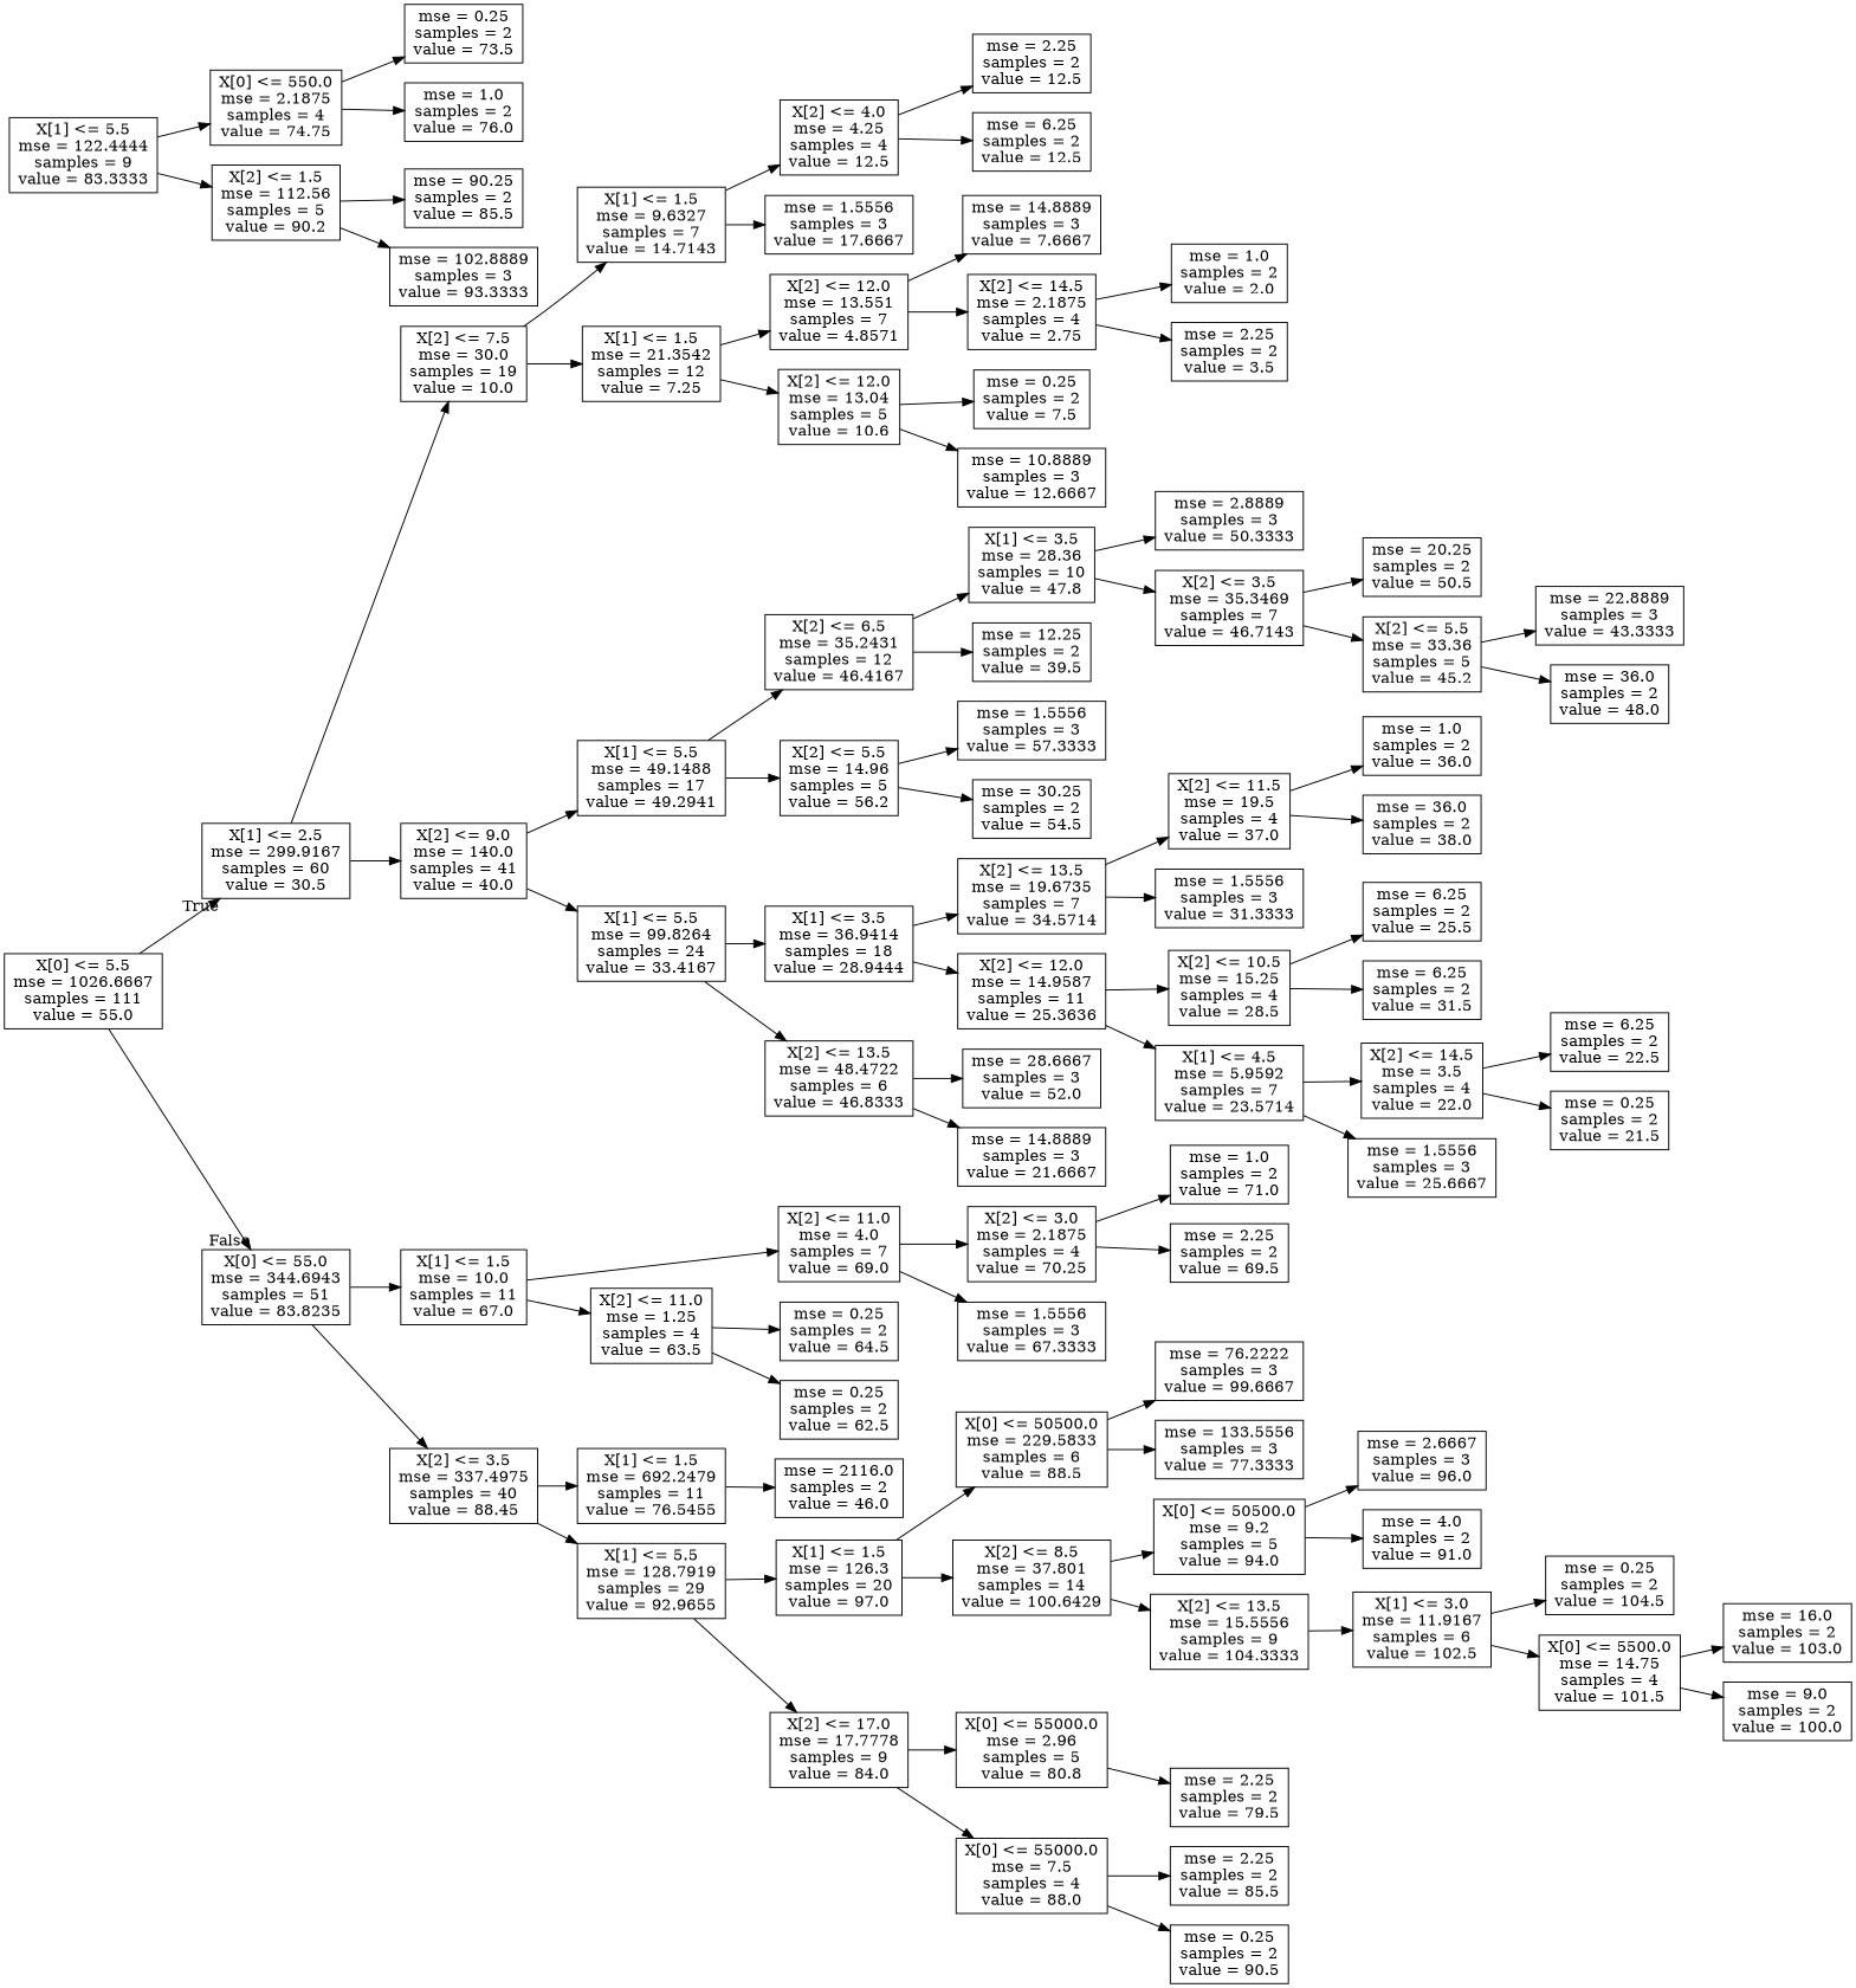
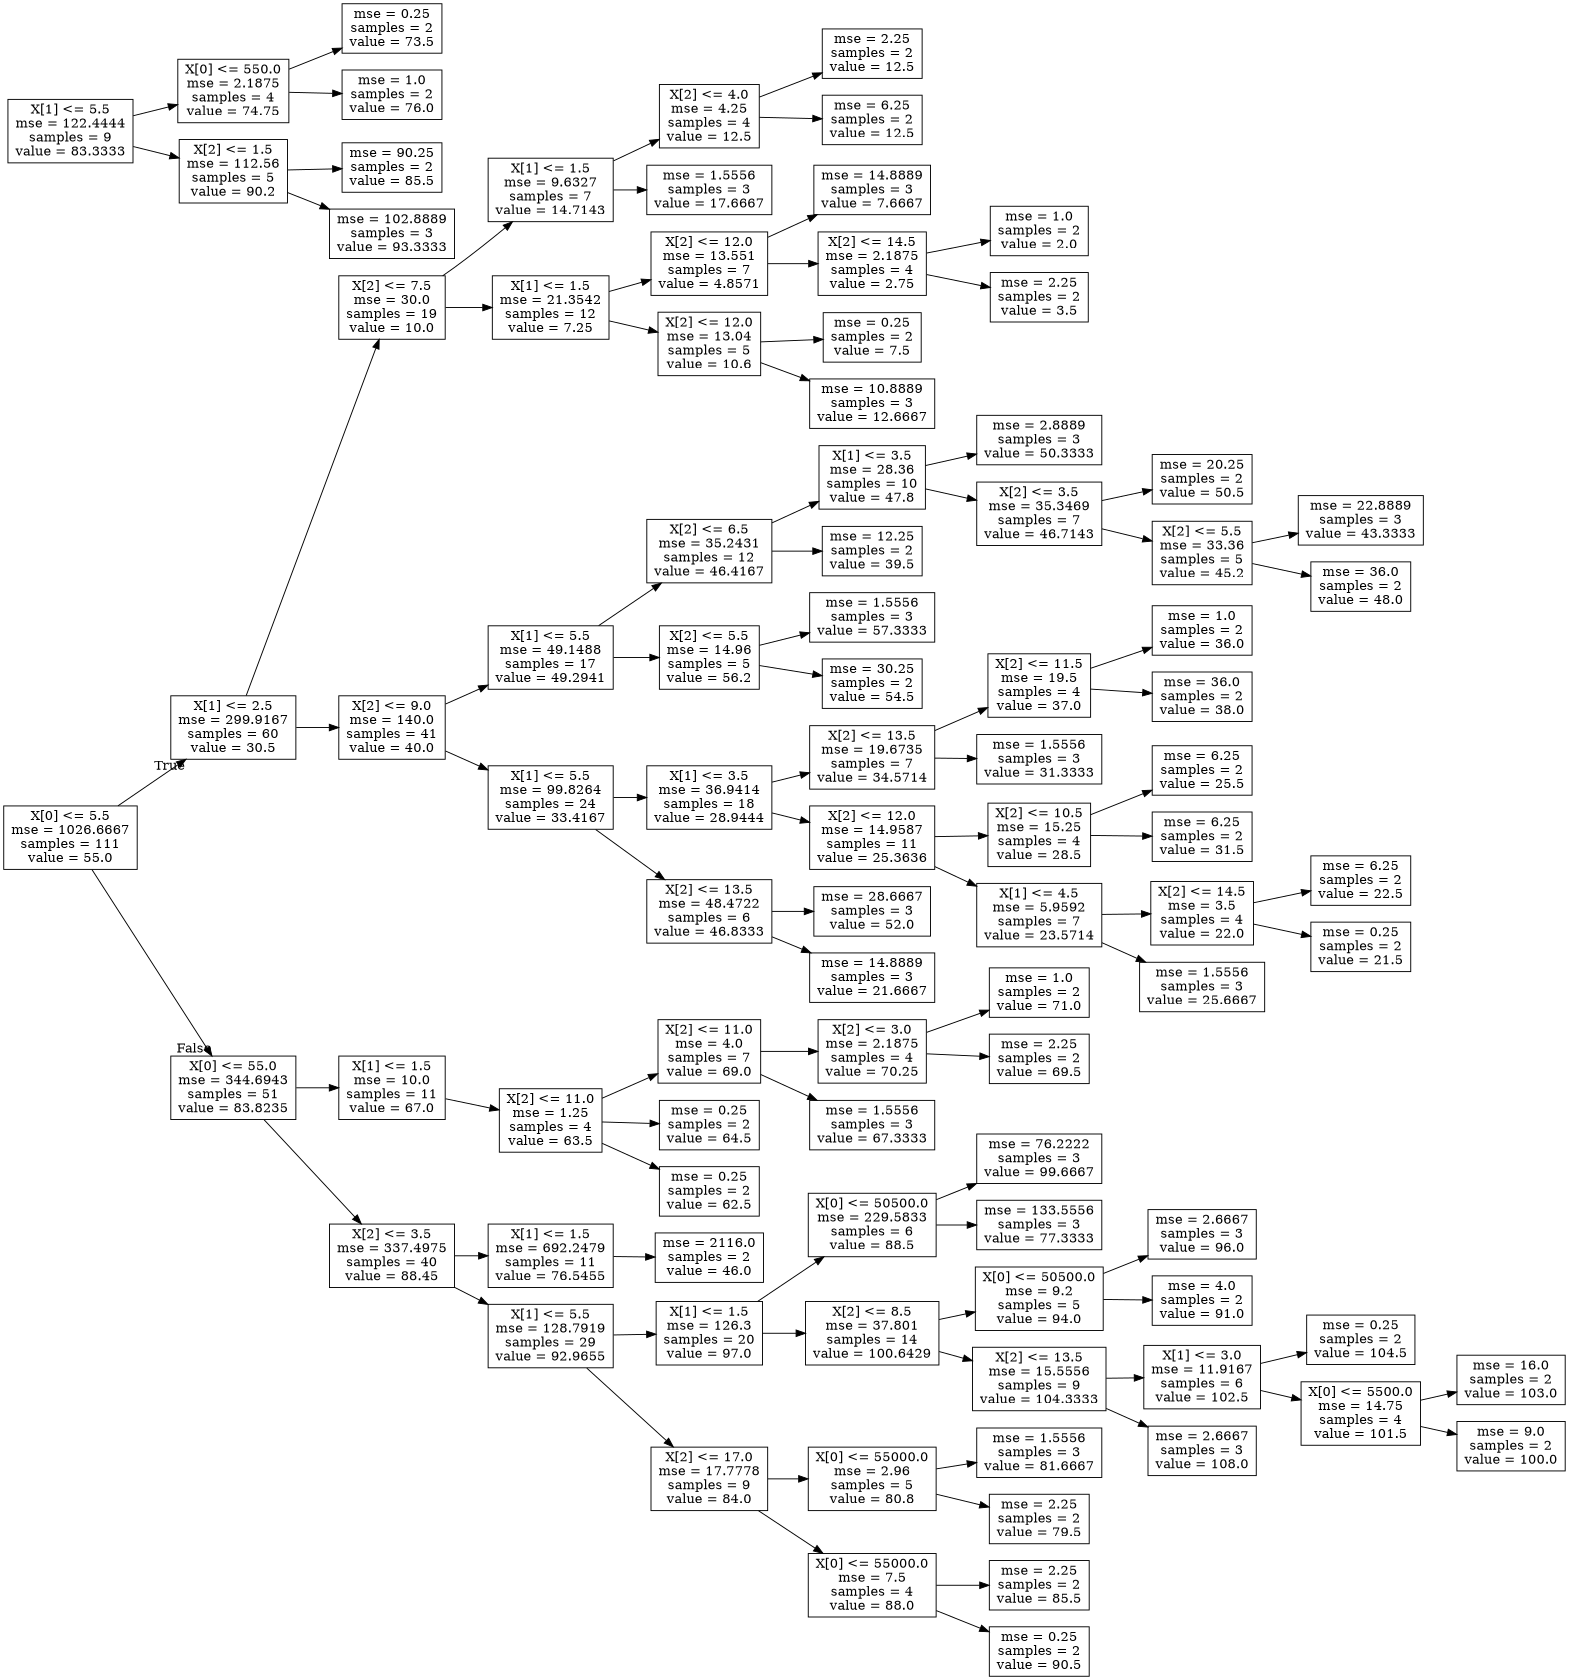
  digraph {
    rankdir=LR
    node [shape=box]
    n1 [label="X[0] <= 5.5\nmse = 1026.6667\nsamples = 111\nvalue = 55.0"]
    n2 [label="X[1] <= 2.5\nmse = 299.9167\nsamples = 60\nvalue = 30.5"]
    n3 [label="X[0] <= 55.0\nmse = 344.6943\nsamples = 51\nvalue = 83.8235"]
    n4 [label="X[2] <= 7.5\nmse = 30.0\nsamples = 19\nvalue = 10.0"]
    n5 [label="X[2] <= 9.0\nmse = 140.0\nsamples = 41\nvalue = 40.0"]
    n6 [label="X[1] <= 1.5\nmse = 10.0\nsamples = 11\nvalue = 67.0"]
    n7 [label="X[2] <= 3.5\nmse = 337.4975\nsamples = 40\nvalue = 88.45"]
    n8 [label="X[1] <= 1.5\nmse = 9.6327\nsamples = 7\nvalue = 14.7143"]
    n9 [label="X[1] <= 1.5\nmse = 21.3542\nsamples = 12\nvalue = 7.25"]
    n10 [label="X[1] <= 5.5\nmse = 49.1488\nsamples = 17\nvalue = 49.2941"]
    n11 [label="X[1] <= 5.5\nmse = 99.8264\nsamples = 24\nvalue = 33.4167"]
    n12 [label="X[2] <= 4.0\nmse = 4.25\nsamples = 4\nvalue = 12.5"]
    n13 [label="mse = 1.5556\nsamples = 3\nvalue = 17.6667"]
    n14 [label="X[2] <= 12.0\nmse = 13.551\nsamples = 7\nvalue = 4.8571"]
    n15 [label="X[2] <= 12.0\nmse = 13.04\nsamples = 5\nvalue = 10.6"]
    n16 [label="mse = 2.25\nsamples = 2\nvalue = 12.5"]
    n17 [label="mse = 6.25\nsamples = 2\nvalue = 12.5"]
    n18 [label="mse = 14.8889\nsamples = 3\nvalue = 7.6667"]
    n19 [label="X[2] <= 14.5\nmse = 2.1875\nsamples = 4\nvalue = 2.75"]
    n20 [label="mse = 0.25\nsamples = 2\nvalue = 7.5"]
    n21 [label="mse = 10.8889\nsamples = 3\nvalue = 12.6667"]
    n22 [label="mse = 1.0\nsamples = 2\nvalue = 2.0"]
    n23 [label="mse = 2.25\nsamples = 2\nvalue = 3.5"]
    n24 [label="X[2] <= 6.5\nmse = 35.2431\nsamples = 12\nvalue = 46.4167"]
    n25 [label="X[2] <= 5.5\nmse = 14.96\nsamples = 5\nvalue = 56.2"]
    n26 [label="X[1] <= 3.5\nmse = 36.9414\nsamples = 18\nvalue = 28.9444"]
    n27 [label="X[2] <= 13.5\nmse = 48.4722\nsamples = 6\nvalue = 46.8333"]
    n28 [label="X[1] <= 3.5\nmse = 28.36\nsamples = 10\nvalue = 47.8"]
    n29 [label="mse = 12.25\nsamples = 2\nvalue = 39.5"]
    n30 [label="mse = 1.5556\nsamples = 3\nvalue = 57.3333"]
    n31 [label="mse = 30.25\nsamples = 2\nvalue = 54.5"]
    n32 [label="mse = 2.8889\nsamples = 3\nvalue = 50.3333"]
    n33 [label="X[2] <= 3.5\nmse = 35.3469\nsamples = 7\nvalue = 46.7143"]
    n34 [label="mse = 20.25\nsamples = 2\nvalue = 50.5"]
    n35 [label="X[2] <= 5.5\nmse = 33.36\nsamples = 5\nvalue = 45.2"]
    n36 [label="mse = 22.8889\nsamples = 3\nvalue = 43.3333"]
    n37 [label="mse = 36.0\nsamples = 2\nvalue = 48.0"]
    n38 [label="X[2] <= 13.5\nmse = 19.6735\nsamples = 7\nvalue = 34.5714"]
    n39 [label="X[2] <= 12.0\nmse = 14.9587\nsamples = 11\nvalue = 25.3636"]
    n40 [label="mse = 28.6667\nsamples = 3\nvalue = 52.0"]
    n41 [label="mse = 14.8889\nsamples = 3\nvalue = 21.6667"]
    n42 [label="X[2] <= 11.5\nmse = 19.5\nsamples = 4\nvalue = 37.0"]
    n43 [label="mse = 1.5556\nsamples = 3\nvalue = 31.3333"]
    n44 [label="X[2] <= 10.5\nmse = 15.25\nsamples = 4\nvalue = 28.5"]
    n45 [label="X[1] <= 4.5\nmse = 5.9592\nsamples = 7\nvalue = 23.5714"]
    n46 [label="mse = 1.0\nsamples = 2\nvalue = 36.0"]
    n47 [label="mse = 36.0\nsamples = 2\nvalue = 38.0"]
    n48 [label="mse = 6.25\nsamples = 2\nvalue = 25.5"]
    n49 [label="mse = 6.25\nsamples = 2\nvalue = 31.5"]
    n50 [label="X[2] <= 14.5\nmse = 3.5\nsamples = 4\nvalue = 22.0"]
    n51 [label="mse = 1.5556\nsamples = 3\nvalue = 25.6667"]
    n52 [label="mse = 6.25\nsamples = 2\nvalue = 22.5"]
    n53 [label="mse = 0.25\nsamples = 2\nvalue = 21.5"]
    n54 [label="X[2] <= 11.0\nmse = 1.25\nsamples = 4\nvalue = 63.5"]
    n55 [label="X[2] <= 11.0\nmse = 4.0\nsamples = 7\nvalue = 69.0"]
    n56 [label="X[1] <= 1.5\nmse = 692.2479\nsamples = 11\nvalue = 76.5455"]
    n57 [label="X[1] <= 5.5\nmse = 128.7919\nsamples = 29\nvalue = 92.9655"]
    n58 [label="mse = 0.25\nsamples = 2\nvalue = 64.5"]
    n59 [label="mse = 0.25\nsamples = 2\nvalue = 62.5"]
    n60 [label="X[2] <= 3.0\nmse = 2.1875\nsamples = 4\nvalue = 70.25"]
    n61 [label="mse = 1.5556\nsamples = 3\nvalue = 67.3333"]
    n62 [label="mse = 1.0\nsamples = 2\nvalue = 71.0"]
    n63 [label="mse = 2.25\nsamples = 2\nvalue = 69.5"]
    n64 [label="mse = 2116.0\nsamples = 2\nvalue = 46.0"]
    n65 [label="X[1] <= 1.5\nmse = 126.3\nsamples = 20\nvalue = 97.0"]
    n66 [label="X[2] <= 17.0\nmse = 17.7778\nsamples = 9\nvalue = 84.0"]
    n67 [label="X[1] <= 5.5\nmse = 122.4444\nsamples = 9\nvalue = 83.3333"]
    n68 [label="X[0] <= 550.0\nmse = 2.1875\nsamples = 4\nvalue = 74.75"]
    n69 [label="X[2] <= 1.5\nmse = 112.56\nsamples = 5\nvalue = 90.2"]
    n70 [label="mse = 0.25\nsamples = 2\nvalue = 73.5"]
    n71 [label="mse = 1.0\nsamples = 2\nvalue = 76.0"]
    n72 [label="mse = 90.25\nsamples = 2\nvalue = 85.5"]
    n73 [label="mse = 102.8889\nsamples = 3\nvalue = 93.3333"]
    n74 [label="X[0] <= 50500.0\nmse = 229.5833\nsamples = 6\nvalue = 88.5"]
    n75 [label="X[2] <= 8.5\nmse = 37.801\nsamples = 14\nvalue = 100.6429"]
    n76 [label="X[0] <= 55000.0\nmse = 2.96\nsamples = 5\nvalue = 80.8"]
    n77 [label="X[0] <= 55000.0\nmse = 7.5\nsamples = 4\nvalue = 88.0"]
    n78 [label="mse = 76.2222\nsamples = 3\nvalue = 99.6667"]
    n79 [label="mse = 133.5556\nsamples = 3\nvalue = 77.3333"]
    n80 [label="X[0] <= 50500.0\nmse = 9.2\nsamples = 5\nvalue = 94.0"]
    n81 [label="X[2] <= 13.5\nmse = 15.5556\nsamples = 9\nvalue = 104.3333"]
    n82 [label="mse = 2.6667\nsamples = 3\nvalue = 96.0"]
    n83 [label="mse = 4.0\nsamples = 2\nvalue = 91.0"]
    n84 [label="X[1] <= 3.0\nmse = 11.9167\nsamples = 6\nvalue = 102.5"]
+   n85 [label="mse = 2.6667\nsamples = 3\nvalue = 108.0"]
    n86 [label="mse = 0.25\nsamples = 2\nvalue = 104.5"]
    n87 [label="X[0] <= 5500.0\nmse = 14.75\nsamples = 4\nvalue = 101.5"]
    n88 [label="mse = 16.0\nsamples = 2\nvalue = 103.0"]
    n89 [label="mse = 9.0\nsamples = 2\nvalue = 100.0"]
+   n90 [label="mse = 1.5556\nsamples = 3\nvalue = 81.6667"]
    n91 [label="mse = 2.25\nsamples = 2\nvalue = 79.5"]
    n92 [label="mse = 2.25\nsamples = 2\nvalue = 85.5"]
    n93 [label="mse = 0.25\nsamples = 2\nvalue = 90.5"]
    n1 -> n2 [headlabel=True labelangle=45 labeldistance=2.5]
    n1 -> n3 [headlabel=False labelangle=-45 labeldistance=2.5]
    n2 -> n4
    n2 -> n5
    n3 -> n6
    n3 -> n7
    n4 -> n8
    n4 -> n9
    n5 -> n10
    n5 -> n11
    n6 -> n54
-   n6 -> n55
+   n54 -> n55
    n7 -> n56
    n7 -> n57
    n8 -> n12
    n8 -> n13
    n9 -> n14
    n9 -> n15
    n10 -> n24
    n10 -> n25
    n11 -> n26
    n11 -> n27
    n12 -> n16
    n12 -> n17
    n14 -> n18
    n14 -> n19
    n15 -> n20
    n15 -> n21
    n19 -> n22
    n19 -> n23
    n24 -> n28
    n24 -> n29
    n25 -> n30
    n25 -> n31
    n26 -> n38
    n26 -> n39
    n27 -> n40
    n27 -> n41
    n28 -> n32
    n28 -> n33
    n33 -> n34
    n33 -> n35
    n35 -> n36
    n35 -> n37
    n38 -> n42
    n38 -> n43
    n39 -> n44
    n39 -> n45
    n42 -> n46
    n42 -> n47
    n44 -> n48
    n44 -> n49
    n45 -> n50
    n45 -> n51
    n50 -> n52
    n50 -> n53
    n54 -> n58
    n54 -> n59
    n55 -> n60
    n55 -> n61
    n56 -> n64
    n57 -> n65
    n57 -> n66
    n60 -> n62
    n60 -> n63
    n65 -> n74
    n65 -> n75
    n66 -> n76
    n66 -> n77
    n67 -> n68
    n67 -> n69
    n68 -> n70
    n68 -> n71
    n69 -> n72
    n69 -> n73
    n74 -> n78
    n74 -> n79
    n75 -> n80
    n75 -> n81
+   n76 -> n90
    n76 -> n91
    n77 -> n92
    n77 -> n93
    n80 -> n82
    n80 -> n83
    n81 -> n84
+   n81 -> n85
    n84 -> n86
    n84 -> n87
    n87 -> n88
    n87 -> n89
  }
